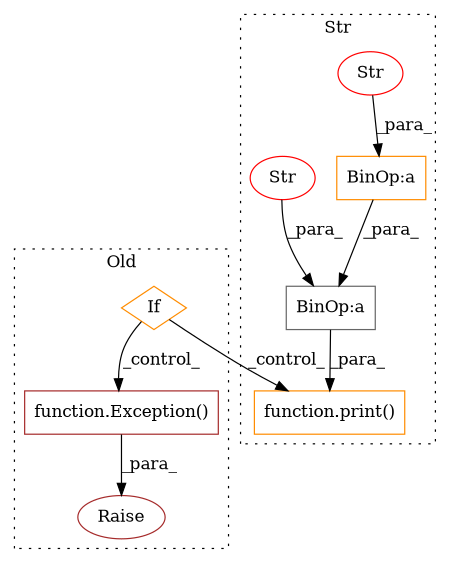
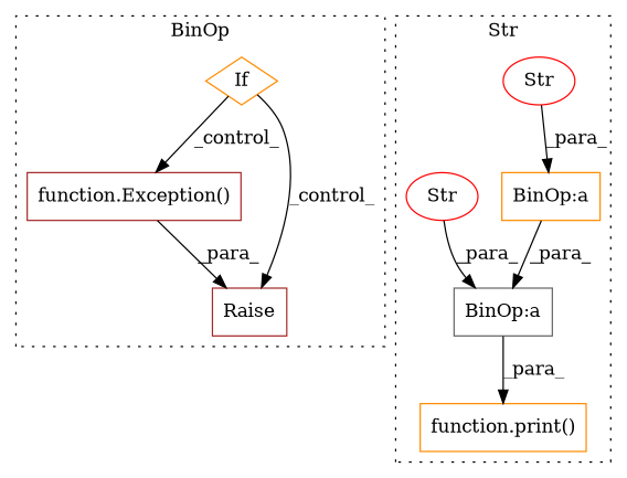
  digraph {
    node [a=75 color=darkorange l=3 shape=box]
    n1 [color=brown l="10,1" label="function.Exception()" s="1768,1781"]
-   n2 [a=91 color=brown l=6 label=Raise s=1762 shape=ellipse]
+   n2 [a=91 color=brown l=6 label=Raise s=1762]
    n3 [a=96 label=If s=534 shape=diamond]
    n4 [l="6,1" label="function.print()" s="2214,2255"]
    n5 [a=82 label="BinOp:a" s=444]
    n6 [a=66 color=red l=80 label=Str s=447 shape=ellipse]
    n7 [a=82 color=gray40 label="BinOp:a" s=2249]
    n8 [a=66 color=red l=29 label=Str s=2220 shape=ellipse]
    subgraph cluster_1 {
-     label=Old
+     label=BinOp
      style=dotted
      n1
      n2
      n3
    }
    subgraph cluster_2 {
      label=Str
      style=dotted
      n4
      n5
      n6
      n7
      n8
    }
    n1 -> n2 [label=_para_]
    n3 -> n1 [label=_control_]
-   n3 -> n4 [label=_control_]
+   n3 -> n2 [label=_control_]
    n5 -> n7 [label=_para_]
    n6 -> n5 [label=_para_]
    n7 -> n4 [label=_para_]
    n8 -> n7 [label=_para_]
  }
